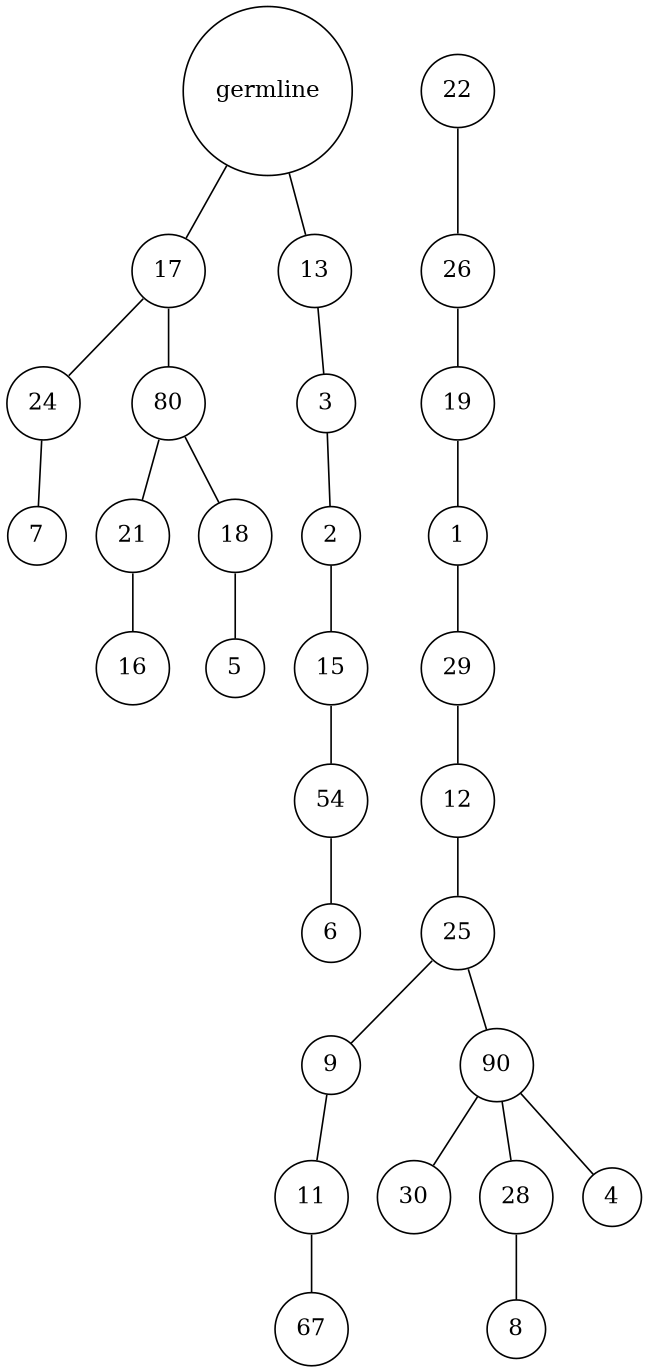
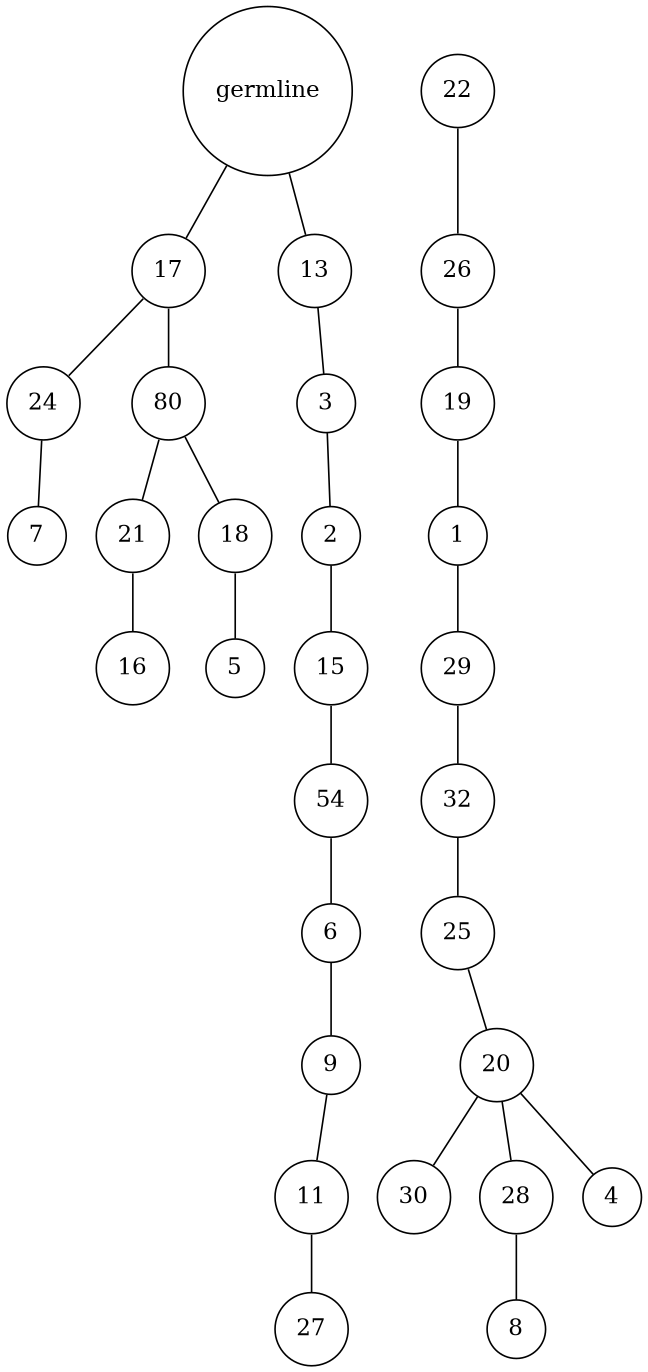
  graph {
    rankdir=UD
    splines=line
    node [shape=circle]
    n1 [label=germline]
    n2 [label=17]
    n3 [label=13]
    n4 [label=24]
    n5 [label=80]
    n6 [label=3]
    n7 [label=7]
    n8 [label=21]
    n9 [label=18]
    n10 [label=22]
    n11 [label=26]
    n12 [label=19]
    n13 [label=1]
    n14 [label=29]
-   n15 [label=12]
+   n15 [label=32]
    n16 [label=25]
-   n17 [label=90]
+   n17 [label=20]
    n18 [label=30]
    n19 [label=28]
    n20 [label=4]
    n21 [label=8]
    n22 [label=16]
    n23 [label=5]
    n24 [label=2]
    n25 [label=15]
    n26 [label=54]
    n27 [label=6]
    n28 [label=9]
    n29 [label=11]
-   n30 [label=67]
+   n30 [label=27]
    n1 -- n2
    n1 -- n3
    n2 -- n4
    n2 -- n5
    n3 -- n6
    n4 -- n7
    n5 -- n8
    n5 -- n9
    n6 -- n24
    n8 -- n22
    n9 -- n23
    n10 -- n11
    n11 -- n12
    n12 -- n13
    n13 -- n14
    n14 -- n15
    n15 -- n16
    n16 -- n17
    n17 -- n18
    n17 -- n19
    n17 -- n20
    n19 -- n21
    n24 -- n25
    n25 -- n26
    n26 -- n27
-   n16 -- n28
+   n27 -- n28
    n28 -- n29
    n29 -- n30
  }
